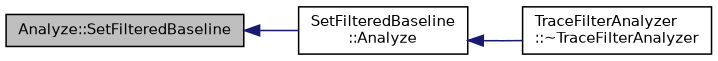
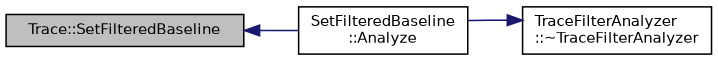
  digraph {
    rankdir=LR
    node [color=black fillcolor=white fontname=Helvetica fontsize=10 shape=record style=filled]
    edge [color=midnightblue dir=back fontname=Helvetica fontsize=10 labelfontname=Helvetica labelfontsize=10 style=solid]
-   n1 [fillcolor=grey75 fontcolor=black height=0.2 label="Analyze::SetFilteredBaseline" width=0.4]
+   n1 [fillcolor=grey75 fontcolor=black height=0.2 label="Trace::SetFilteredBaseline" width=0.4]
    n2 [height=0.2 label="SetFilteredBaseline\l::Analyze" width=0.4]
    n3 [height=0.2 label="TraceFilterAnalyzer\l::~TraceFilterAnalyzer" width=0.4]
    n1 -> n2
-   n2 -> n3
+   n3 -> n2
  }
